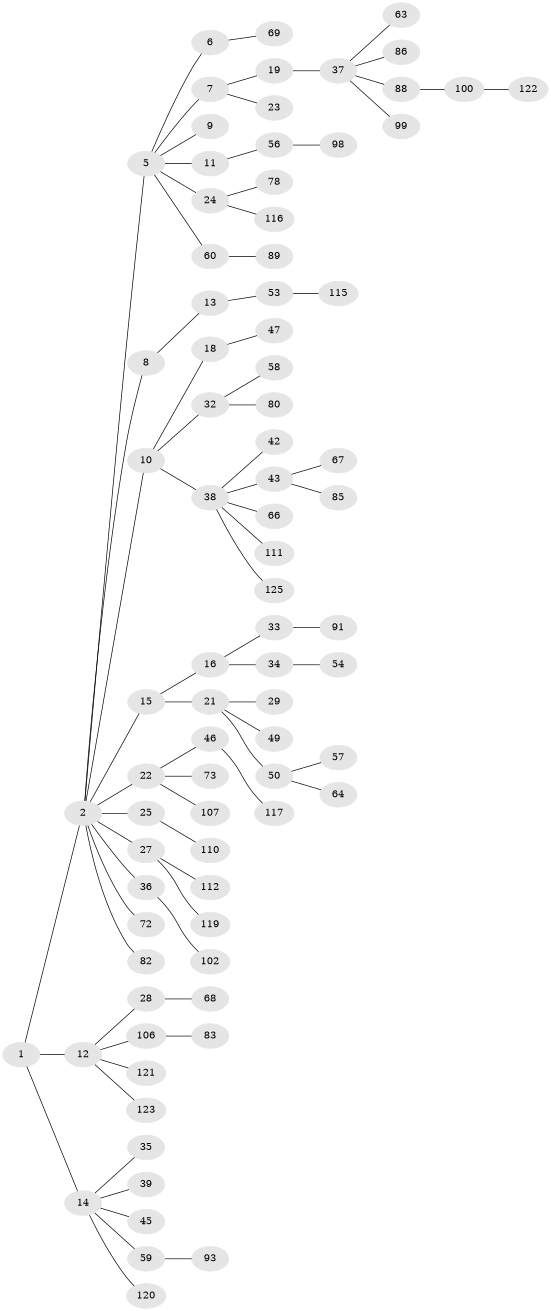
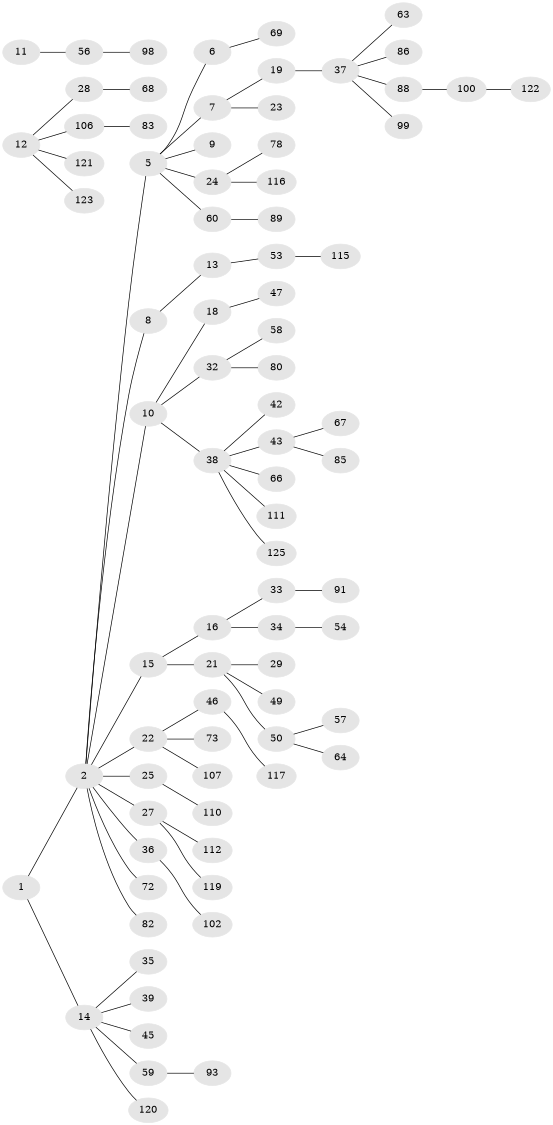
  graph {
    rankdir=LR
    node [color=gray90 style=filled]
    1 [super="+95"]
    2 [super="+5"]
    12 [super="+103"]
    14 [super="+31"]
    n5 [label=5 super="+4"]
    8 [super="+108"]
    10 [super="+87"]
    15 [super="+20"]
    22 [super="+26"]
    25
    27 [super="+30"]
    36 [super="+65"]
    72 [super="+104"]
    82 [super="+96"]
    28 [super="+40"]
    106
    121
    123
    35
    39
    45
    59 [super="+77"]
    120
    6 [super="+52"]
    7 [super="+17"]
    9 [super="+71"]
    11
    24 [super="+51"]
    60 [super="+124"]
    13 [super="+70"]
    18 [super="+97"]
    32 [super="+44"]
    38 [super="+105"]
    16
    21 [super="+90"]
    46 [super="+75"]
    73 [super="+94"]
    107
    110
    112
    119
    102
    69
    19
    23 [super="+118"]
    56 [super="+74"]
    78 [super="+113"]
    116
    89
    37 [super="+41"]
    53 [super="+62"]
    47 [super="+84"]
    58
    80 [super="+81"]
    42 [super="+55"]
    43
    66 [super="+101"]
    111
    125
    98
    68
    83
    115
    93
    33 [super="+109"]
    34 [super="+48"]
    29
    49 [super="+61"]
    50
    91
    54
    63 [super="+79"]
    86
    88
    99
    57 [super="+92"]
    64 [super="+76"]
    117
    100 [super="+114"]
    67
    85
    122
    1 -- 2
-   1 -- 12
    1 -- 14
    2 -- n5
    2 -- 8
    2 -- 10
    2 -- 15
    2 -- 22
    2 -- 25
    2 -- 27
    2 -- 36
    2 -- 72
    2 -- 82
    12 -- 28
    12 -- 106
    12 -- 121
    12 -- 123
    14 -- 35
    14 -- 39
    14 -- 45
    14 -- 59
    14 -- 120
    n5 -- 6
    n5 -- 7
    n5 -- 9
-   n5 -- 11
    n5 -- 24
    n5 -- 60
    8 -- 13
    10 -- 18
    10 -- 32
    10 -- 38
    15 -- 16
    15 -- 21
    22 -- 46
    22 -- 73
    22 -- 107
    25 -- 110
    27 -- 112
    27 -- 119
    36 -- 102
    28 -- 68
    106 -- 83
    59 -- 93
    6 -- 69
    7 -- 19
    7 -- 23
    11 -- 56
    24 -- 78
    24 -- 116
    60 -- 89
    13 -- 53
    18 -- 47
    32 -- 58
    32 -- 80
    38 -- 42
    38 -- 43
    38 -- 66
    38 -- 111
    38 -- 125
    16 -- 33
    16 -- 34
    21 -- 29
    21 -- 49
    21 -- 50
    46 -- 117
    19 -- 37
    56 -- 98
    37 -- 63
    37 -- 86
    37 -- 88
    37 -- 99
    53 -- 115
    43 -- 67
    43 -- 85
    33 -- 91
    34 -- 54
    50 -- 57
    50 -- 64
    88 -- 100
    100 -- 122
  }
